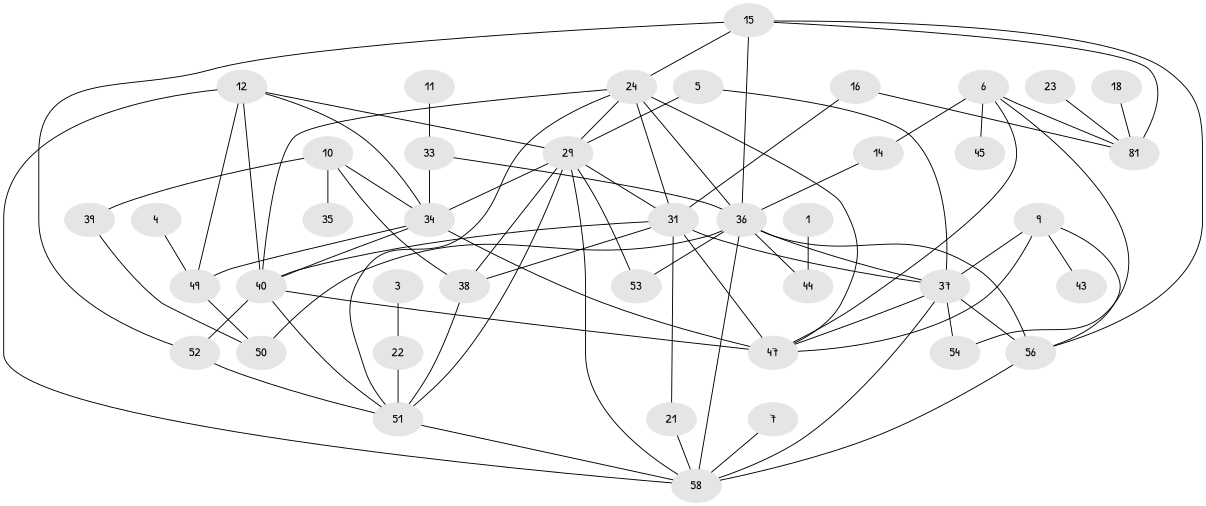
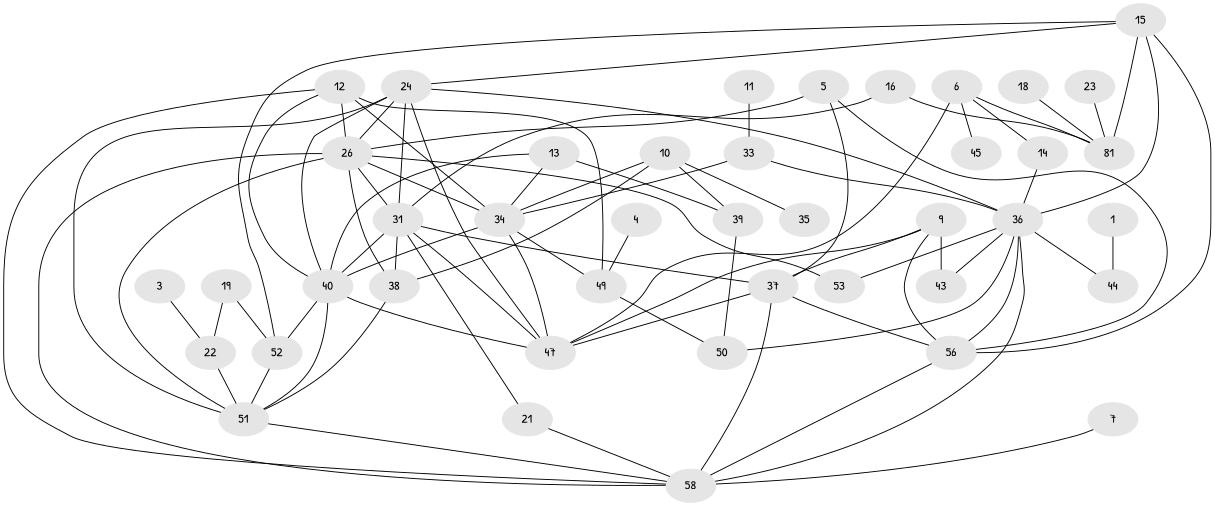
  graph {
    fontname="Patrick Hand"
    node [color=gray90 fontname="Patrick Hand" style=filled]
    edge [fontname="Patrick Hand" weight=1.0]
    1
    44
    3
    22
    51
    4
    49
    50
    5
-   29
+   29 [label=26]
    37
    56
    58
    34
    38
    31
    53
    47
-   54
    6
    14
    n22 [label=81]
    45
    36
    7
    9
    43
    10
    35
    39
    40
    11
    33
    12
    n35 [label=52]
+   13
    15
    24
    16
    21
    18
+   19
    23
    1 -- 44
    3 -- 22
    22 -- 51 [weight=2.0]
    51 -- 58
    4 -- 49
    49 -- 50
    5 -- 29
    5 -- 37
+   5 -- 56
    29 -- 51
    29 -- 58
    29 -- 34 [weight=2.0]
    29 -- 38
    29 -- 31
    29 -- 53
    37 -- 56
    37 -- 58
    37 -- 47
-   37 -- 54
    56 -- 58
    34 -- 49
    34 -- 47 [weight=2.0]
    34 -- 40
    38 -- 51
    31 -- 37
    31 -- 38
    31 -- 47
    31 -- 40
    31 -- 21
    6 -- 47
-   6 -- 54
    6 -- 14
    6 -- n22
    6 -- 45
    14 -- 36
    36 -- 44
    36 -- 50
-   36 -- 37
+   36 -- 43
    36 -- 56
    36 -- 58
    36 -- 53
    7 -- 58
    9 -- 37
    9 -- 56
    9 -- 47
    9 -- 43
    10 -- 34
    10 -- 38
    10 -- 35
    10 -- 39
    39 -- 50
    40 -- 51
    40 -- 47 [weight=2.0]
    40 -- n35 [weight=2.0]
    11 -- 33
    33 -- 34
    33 -- 36
    12 -- 49
    12 -- 29
    12 -- 58
    12 -- 34
    12 -- 40
    n35 -- 51
+   13 -- 34
+   13 -- 39
+   13 -- 40
    15 -- 56
    15 -- n22
    15 -- 36
    15 -- n35
    15 -- 24
    24 -- 51
    24 -- 29
    24 -- 31
    24 -- 47
    24 -- 36
    24 -- 40
    16 -- 31
    16 -- n22
    21 -- 58
    18 -- n22
+   19 -- 22
+   19 -- n35
    23 -- n22
  }
